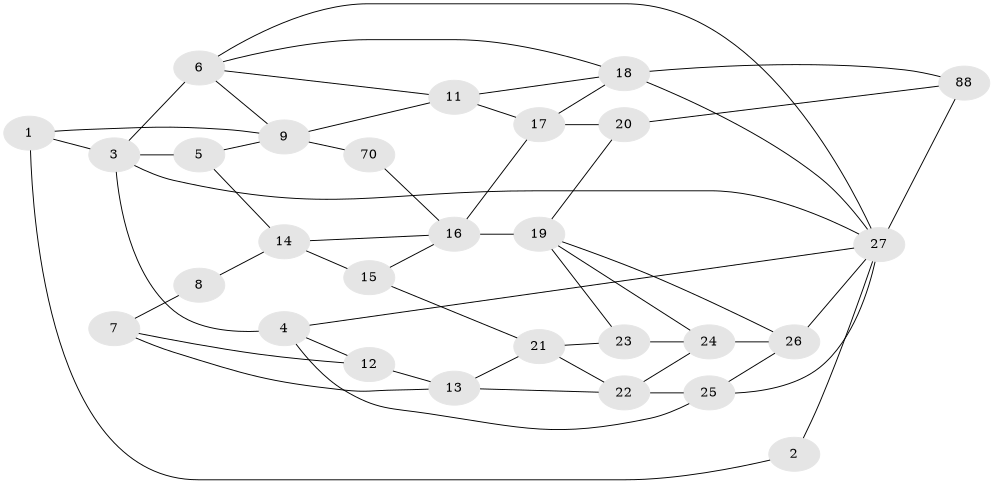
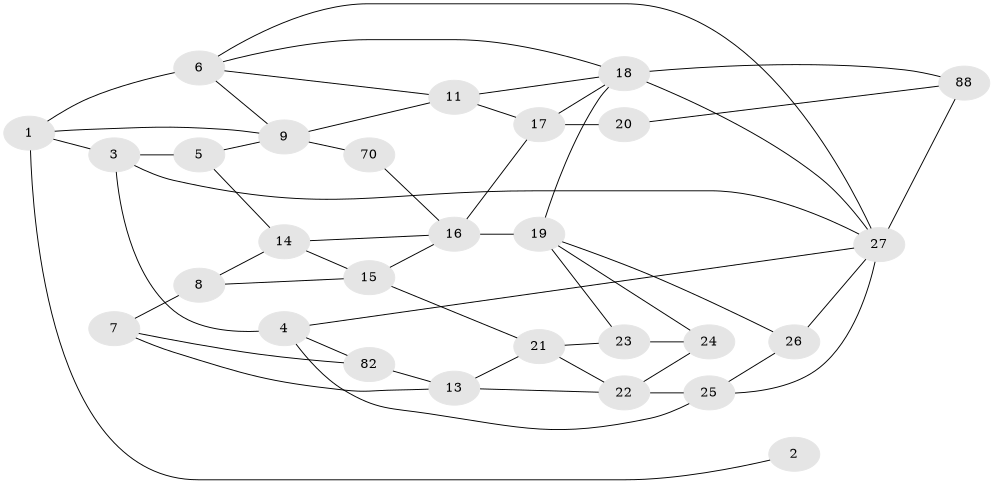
  graph {
    rankdir=LR
    node [color=gray90 style=filled]
    edge [weight=1.0]
    1
    2
    3
    6
    9
    27
    4
    5
    11
    18
    n11 [label=70]
    n12 [label=88]
-   12
+   12 [label=82]
    25
    14
    7
    8
    13
    26
    15
    16
    17
    21
    22
    19
    20
    23
    24
    1 -- 2
    1 -- 3
-   3 -- 6
+   1 -- 6
    1 -- 9
-   2 -- 27
    3 -- 27
    3 -- 4
    3 -- 5 [weight=2.0]
    6 -- 9
    6 -- 27
    6 -- 11
    6 -- 18
    9 -- 11
    9 -- n11 [weight=2.0]
    27 -- n12
    4 -- 27
    4 -- 12 [weight=2.0]
    4 -- 25
    5 -- 9
    5 -- 14
    11 -- 18
    11 -- 17
    18 -- 27
    18 -- n12
    n11 -- 16
    12 -- 13
    25 -- 27
    25 -- 26 [weight=2.0]
    14 -- 15
    14 -- 16
    7 -- 12
    7 -- 8 [weight=2.0]
    7 -- 13
    8 -- 14
+   8 -- 15
    13 -- 21
    13 -- 22
    26 -- 27
    15 -- 16
    15 -- 21
    16 -- 17
    16 -- 19
    17 -- 18
    17 -- 20 [weight=2.0]
    21 -- 22 [weight=2.0]
    21 -- 23 [weight=2.0]
    22 -- 25
    22 -- 24
    19 -- 26
-   19 -- 20
+   19 -- 18
    19 -- 23
    19 -- 24
    20 -- n12 [weight=2.0]
    23 -- 24
-   24 -- 26 [weight=2.0]
  }
